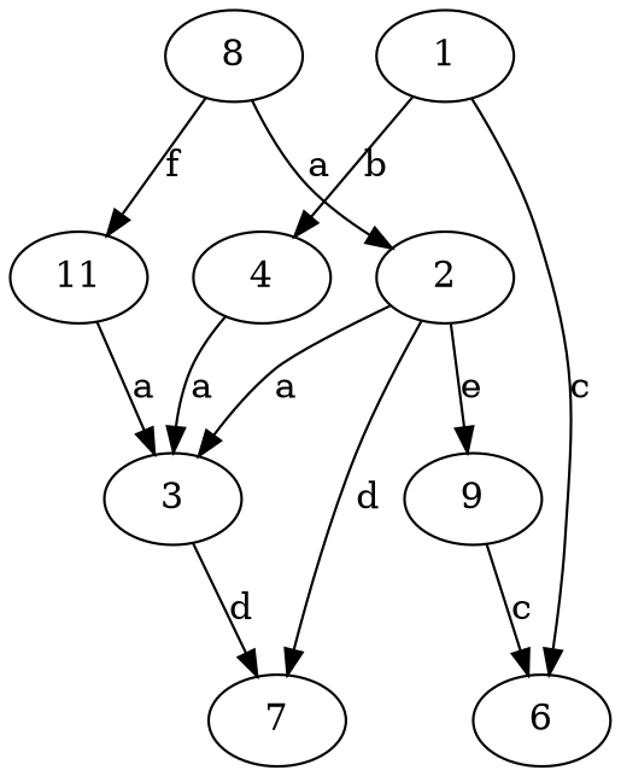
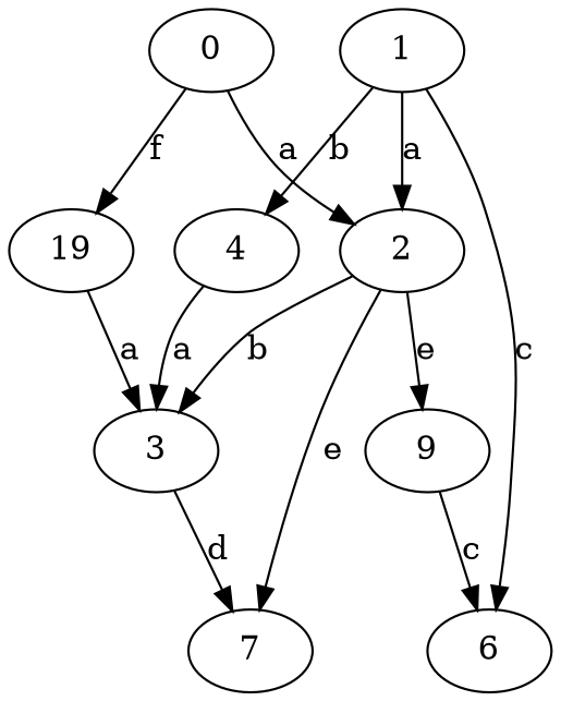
  strict digraph {
    2
    3
    7
    9
    6
-   0 [label=8]
-   11
+   0
+   11 [label=19]
    4
    1
-   2 -> 3 [label=a]
-   2 -> 7 [label=d]
+   2 -> 3 [label=b]
+   2 -> 7 [label=e]
    2 -> 9 [label=e]
    3 -> 7 [label=d]
    9 -> 6 [label=c]
    0 -> 2 [label=a]
    0 -> 11 [label=f]
    11 -> 3 [label=a]
    4 -> 3 [label=a]
+   1 -> 2 [label=a]
    1 -> 6 [label=c]
    1 -> 4 [label=b]
  }
